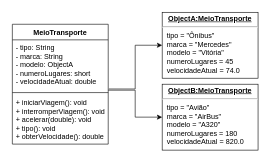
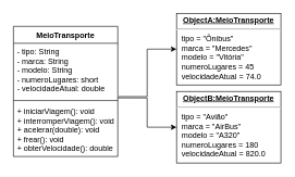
  <mxCell id="0" />
  <mxCell id="1" parent="0" />
  <mxCell id="2" value="MeioTransporte" style="swimlane;fontStyle=1;align=center;verticalAlign=top;childLayout=stackLayout;horizontal=1;startSize=26;horizontalStack=0;resizeParent=1;resizeParentMax=0;resizeLast=0;collapsible=1;marginBottom=0;" parent="1" vertex="1"><mxGeometry x="20" y="40" width="160" height="200" as="geometry" /></mxCell>
- <mxCell id="3" value="- tipo: String&#10;- marca: String&#10;- modelo: ObjectA&#10;- numeroLugares: short&#10;- velocidadeAtual: double" style="text;strokeColor=none;fillColor=none;align=left;verticalAlign=top;spacingLeft=4;spacingRight=4;overflow=hidden;rotatable=0;points=[[0,0.5],[1,0.5]];portConstraint=eastwest;" parent="2" vertex="1"><mxGeometry y="26" width="160" height="84" as="geometry" /></mxCell>
+ <mxCell id="3" value="- tipo: String&#10;- marca: String&#10;- modelo: String&#10;- numeroLugares: short&#10;- velocidadeAtual: double" style="text;strokeColor=none;fillColor=none;align=left;verticalAlign=top;spacingLeft=4;spacingRight=4;overflow=hidden;rotatable=0;points=[[0,0.5],[1,0.5]];portConstraint=eastwest;" parent="2" vertex="1"><mxGeometry y="26" width="160" height="84" as="geometry" /></mxCell>
  <mxCell id="4" value="" style="line;strokeWidth=1;fillColor=none;align=left;verticalAlign=middle;spacingTop=-1;spacingLeft=3;spacingRight=3;rotatable=0;labelPosition=right;points=[];portConstraint=eastwest;strokeColor=inherit;" parent="2" vertex="1"><mxGeometry y="110" width="160" height="8" as="geometry" /></mxCell>
- <mxCell id="5" value="+ iniciarViagem(): void&#10;+ interromperViagem(): void&#10;+ acelerar(double): void&#10;+ tipo(): void&#10;+ obterVelocidade(): double" style="text;strokeColor=none;fillColor=none;align=left;verticalAlign=top;spacingLeft=4;spacingRight=4;overflow=hidden;rotatable=0;points=[[0,0.5],[1,0.5]];portConstraint=eastwest;" parent="2" vertex="1"><mxGeometry y="118" width="160" height="82" as="geometry" /></mxCell>
+ <mxCell id="5" value="+ iniciarViagem(): void&#10;+ interromperViagem(): void&#10;+ acelerar(double): void&#10;+ frear(): void&#10;+ obterVelocidade(): double" style="text;strokeColor=none;fillColor=none;align=left;verticalAlign=top;spacingLeft=4;spacingRight=4;overflow=hidden;rotatable=0;points=[[0,0.5],[1,0.5]];portConstraint=eastwest;" parent="2" vertex="1"><mxGeometry y="118" width="160" height="82" as="geometry" /></mxCell>
  <mxCell id="6" value="&lt;p style=&quot;margin:0px;margin-top:4px;text-align:center;text-decoration:underline;&quot;&gt;&lt;b&gt;ObjectA:MeioTransporte&lt;/b&gt;&lt;/p&gt;&lt;hr&gt;&lt;p style=&quot;margin:0px;margin-left:8px;&quot;&gt;tipo = &quot;Ônibus&quot;&lt;/p&gt;&lt;p style=&quot;margin:0px;margin-left:8px;&quot;&gt;marca = &quot;Mercedes&quot;&lt;/p&gt;&lt;p style=&quot;margin:0px;margin-left:8px;&quot;&gt;modelo = &quot;Vitória&quot;&lt;/p&gt;&lt;p style=&quot;margin:0px;margin-left:8px;&quot;&gt;numeroLugares = 45&lt;/p&gt;&lt;p style=&quot;margin:0px;margin-left:8px;&quot;&gt;velocidadeAtual = 74.0&lt;/p&gt;" style="verticalAlign=top;align=left;overflow=fill;fontSize=12;fontFamily=Helvetica;html=1;" parent="1" vertex="1"><mxGeometry x="270" y="20" width="160" height="110" as="geometry" /></mxCell>
  <mxCell id="7" value="&lt;p style=&quot;margin:0px;margin-top:4px;text-align:center;text-decoration:underline;&quot;&gt;&lt;b&gt;ObjectB:MeioTransporte&lt;/b&gt;&lt;/p&gt;&lt;hr&gt;&lt;p style=&quot;margin:0px;margin-left:8px;&quot;&gt;tipo = &quot;Avião&quot;&lt;/p&gt;&lt;p style=&quot;margin:0px;margin-left:8px;&quot;&gt;marca = &quot;AirBus&quot;&lt;/p&gt;&lt;p style=&quot;margin:0px;margin-left:8px;&quot;&gt;modelo = &quot;A320&quot;&lt;/p&gt;&lt;p style=&quot;margin:0px;margin-left:8px;&quot;&gt;numeroLugares = 180&lt;/p&gt;&lt;p style=&quot;margin:0px;margin-left:8px;&quot;&gt;velocidadeAtual = 820.0&lt;/p&gt;" style="verticalAlign=top;align=left;overflow=fill;fontSize=12;fontFamily=Helvetica;html=1;" parent="1" vertex="1"><mxGeometry x="270" y="140" width="160" height="110" as="geometry" /></mxCell>
  <mxCell id="8" style="edgeStyle=orthogonalEdgeStyle;rounded=0;orthogonalLoop=1;jettySize=auto;html=1;entryX=0;entryY=0.5;entryDx=0;entryDy=0;exitX=1.006;exitY=0.976;exitDx=0;exitDy=0;exitPerimeter=0;" parent="1" source="3" target="6" edge="1"><mxGeometry relative="1" as="geometry" /></mxCell>
  <mxCell id="9" style="edgeStyle=orthogonalEdgeStyle;rounded=0;orthogonalLoop=1;jettySize=auto;html=1;entryX=0;entryY=0.5;entryDx=0;entryDy=0;" parent="1" source="3" target="7" edge="1"><mxGeometry relative="1" as="geometry"><Array as="points"><mxPoint x="225" y="150" /><mxPoint x="225" y="195" /></Array></mxGeometry></mxCell>
